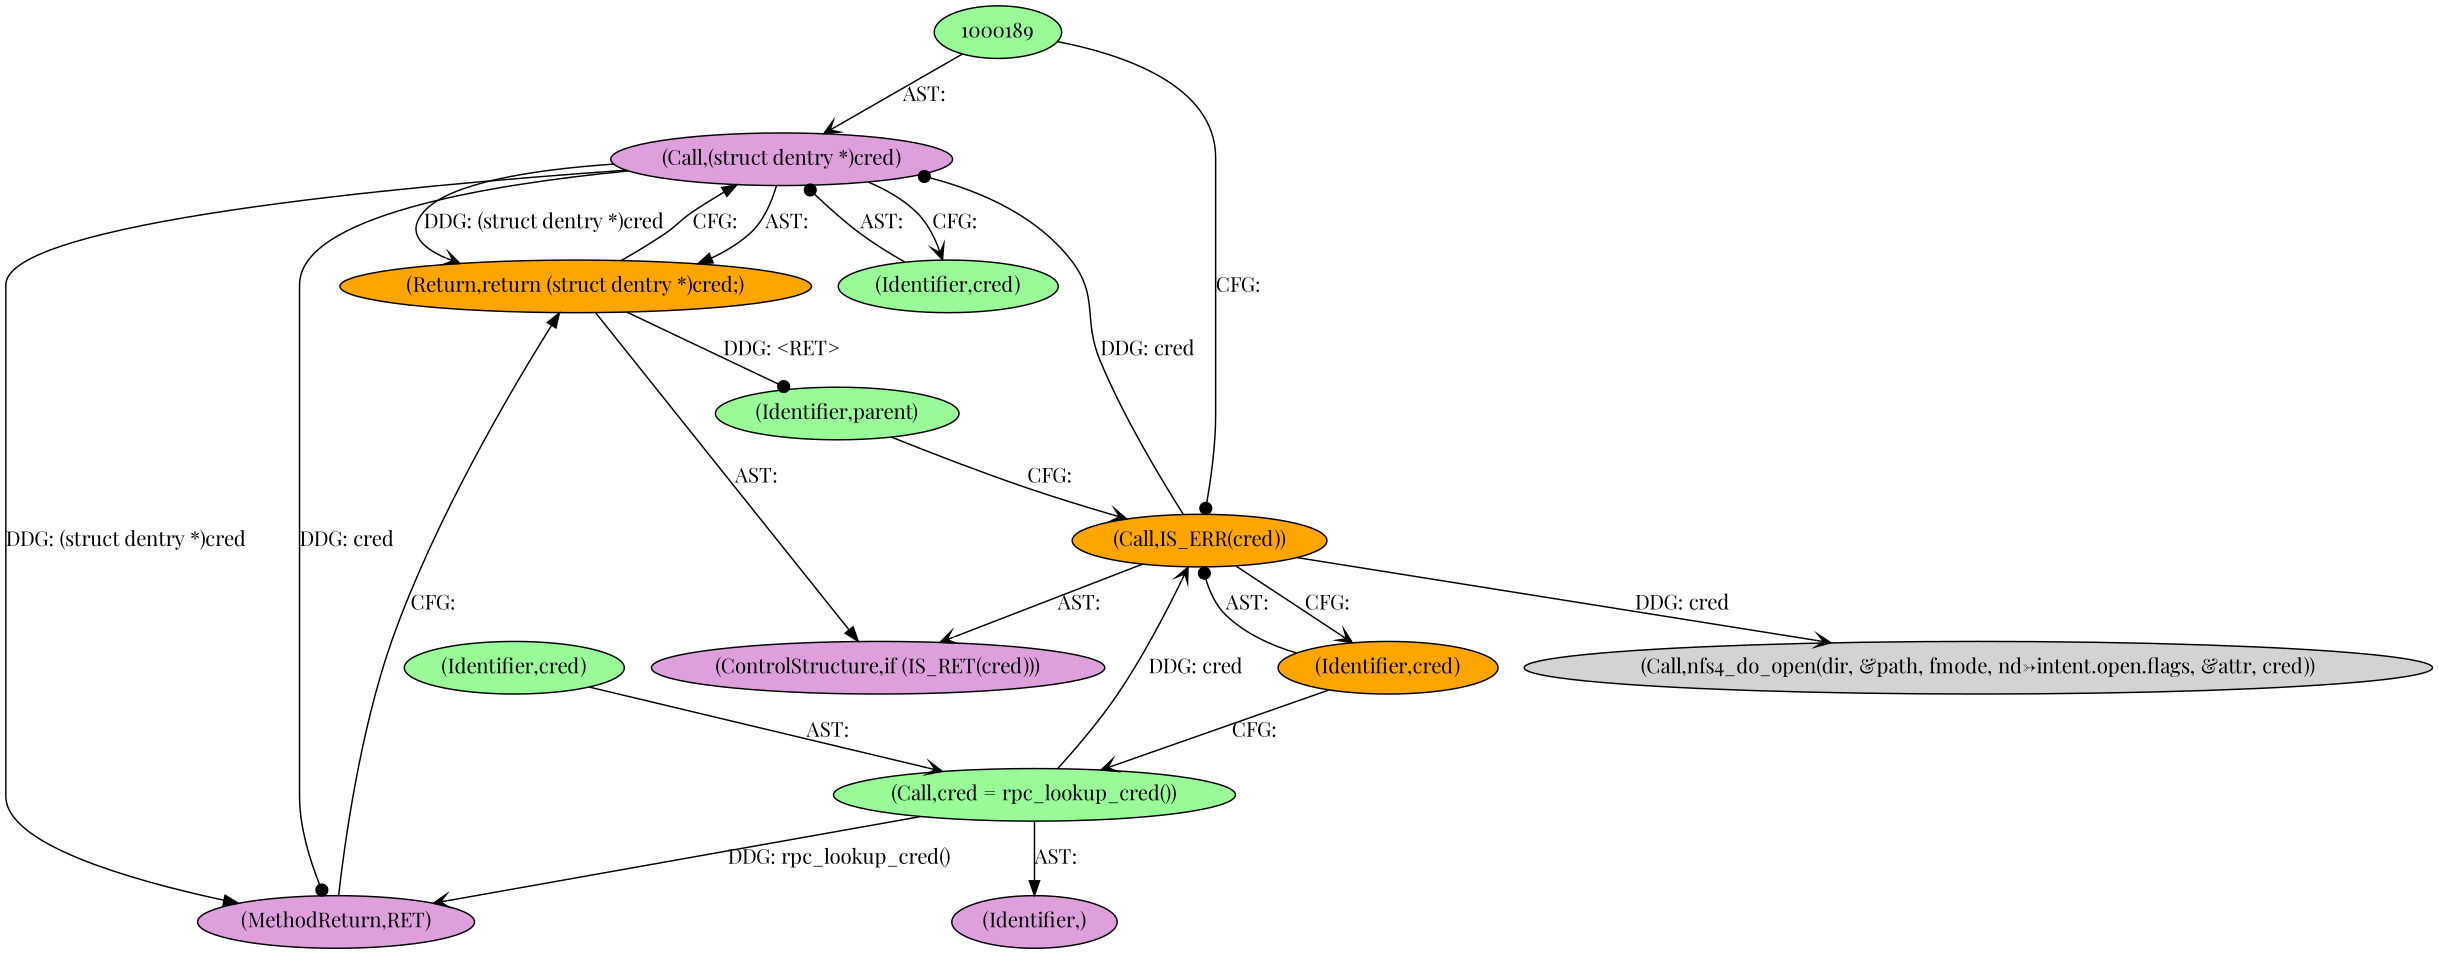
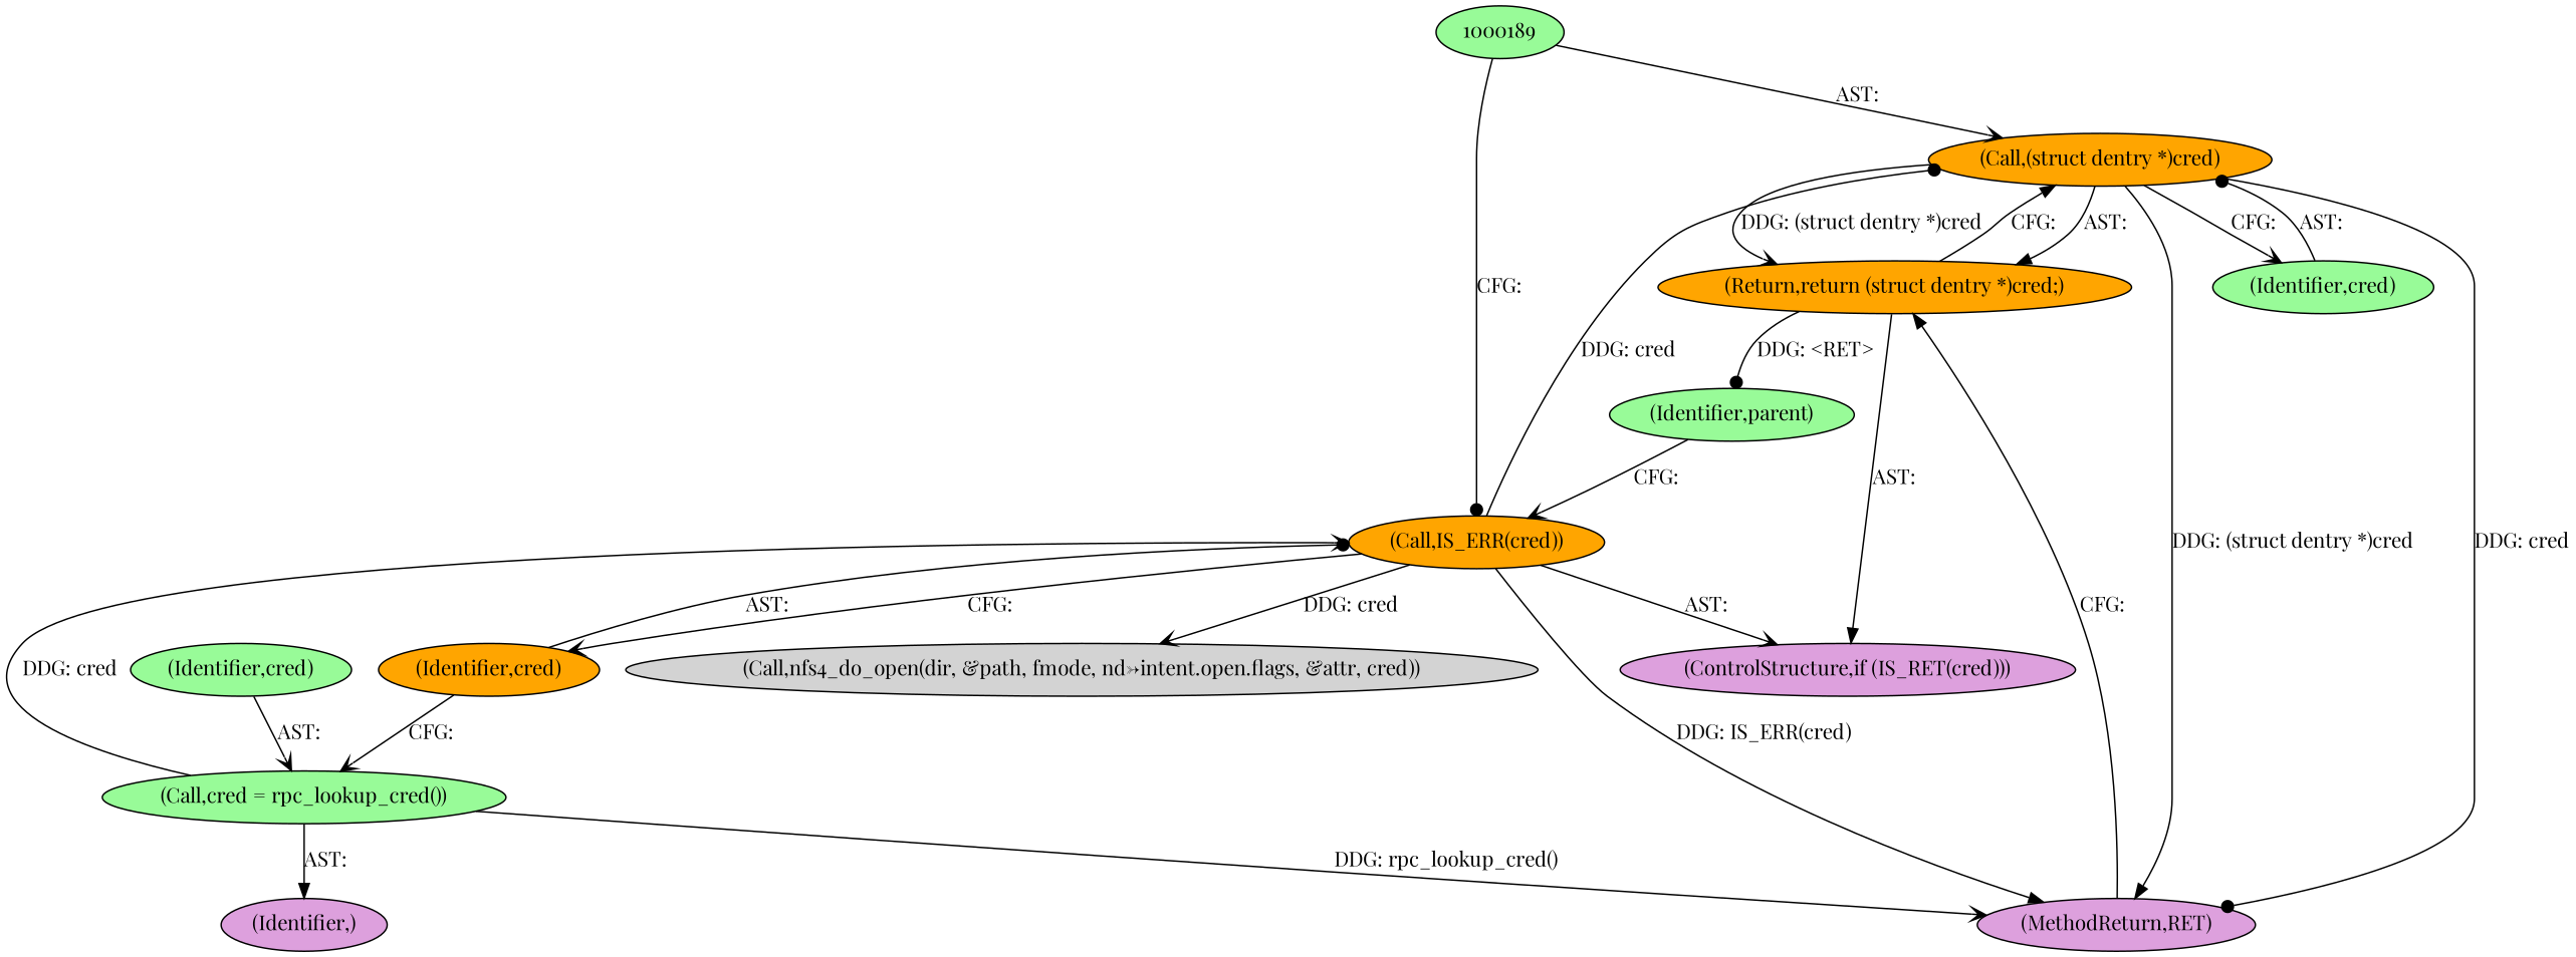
  digraph {
    fontname="Playfair Display"
    node [fillcolor=palegreen fontname="Playfair Display" style=filled]
    edge [arrowhead=vee fontname="Playfair Display"]
-   n1 [fillcolor=plum label="(Call,(struct dentry *)cred)"]
+   n1 [fillcolor=orange label="(Call,(struct dentry *)cred)"]
    n2 [fillcolor=orange label="(Return,return (struct dentry *)cred;)"]
    n3 [fillcolor=plum label="(MethodReturn,RET)"]
    n4 [label="(Identifier,cred)"]
    n5 [fillcolor=plum label="(ControlStructure,if (IS_RET(cred)))"]
    n6 [label="(Identifier,parent)"]
    n7 [fillcolor=orange label="(Call,IS_ERR(cred))"]
    n8 [fillcolor=orange label="(Identifier,cred)"]
    n9 [fillcolor=lightgrey label="(Call,nfs4_do_open(dir, &path, fmode, nd->intent.open.flags, &attr, cred))"]
    n10 [label="(Call,cred = rpc_lookup_cred())"]
    n11 [fillcolor=plum label="(Identifier,)"]
    n12 [label="(Identifier,cred)"]
    1000189
    n1 -> n2 [arrowhead=normal label="AST: "]
    n1 -> n2 [label="DDG: (struct dentry *)cred"]
    n1 -> n3 [arrowhead=normal label="DDG: (struct dentry *)cred"]
    n1 -> n3 [arrowhead=dot label="DDG: cred"]
    n1 -> n4 [label="CFG: "]
    n2 -> n1 [arrowhead=normal label="CFG: "]
    n2 -> n5 [arrowhead=normal label="AST: "]
    n2 -> n6 [arrowhead=dot label="DDG: <RET>"]
    n3 -> n2 [arrowhead=normal label="CFG: "]
    n4 -> n1 [arrowhead=dot label="AST: "]
    n6 -> n7 [label="CFG: "]
    n7 -> n1 [arrowhead=dot label="DDG: cred"]
+   n7 -> n3 [arrowhead=normal label="DDG: IS_ERR(cred)"]
    n7 -> n5 [label="AST: "]
    n7 -> n8 [label="CFG: "]
    n7 -> n9 [label="DDG: cred"]
    n8 -> n7 [arrowhead=dot label="AST: "]
    n8 -> n10 [label="CFG: "]
    n10 -> n3 [label="DDG: rpc_lookup_cred()"]
    n10 -> n7 [label="DDG: cred"]
    n10 -> n11 [arrowhead=normal label="AST: "]
    n12 -> n10 [label="AST: "]
    1000189 -> n1 [label="AST: "]
    1000189 -> n7 [arrowhead=dot label="CFG: "]
  }
